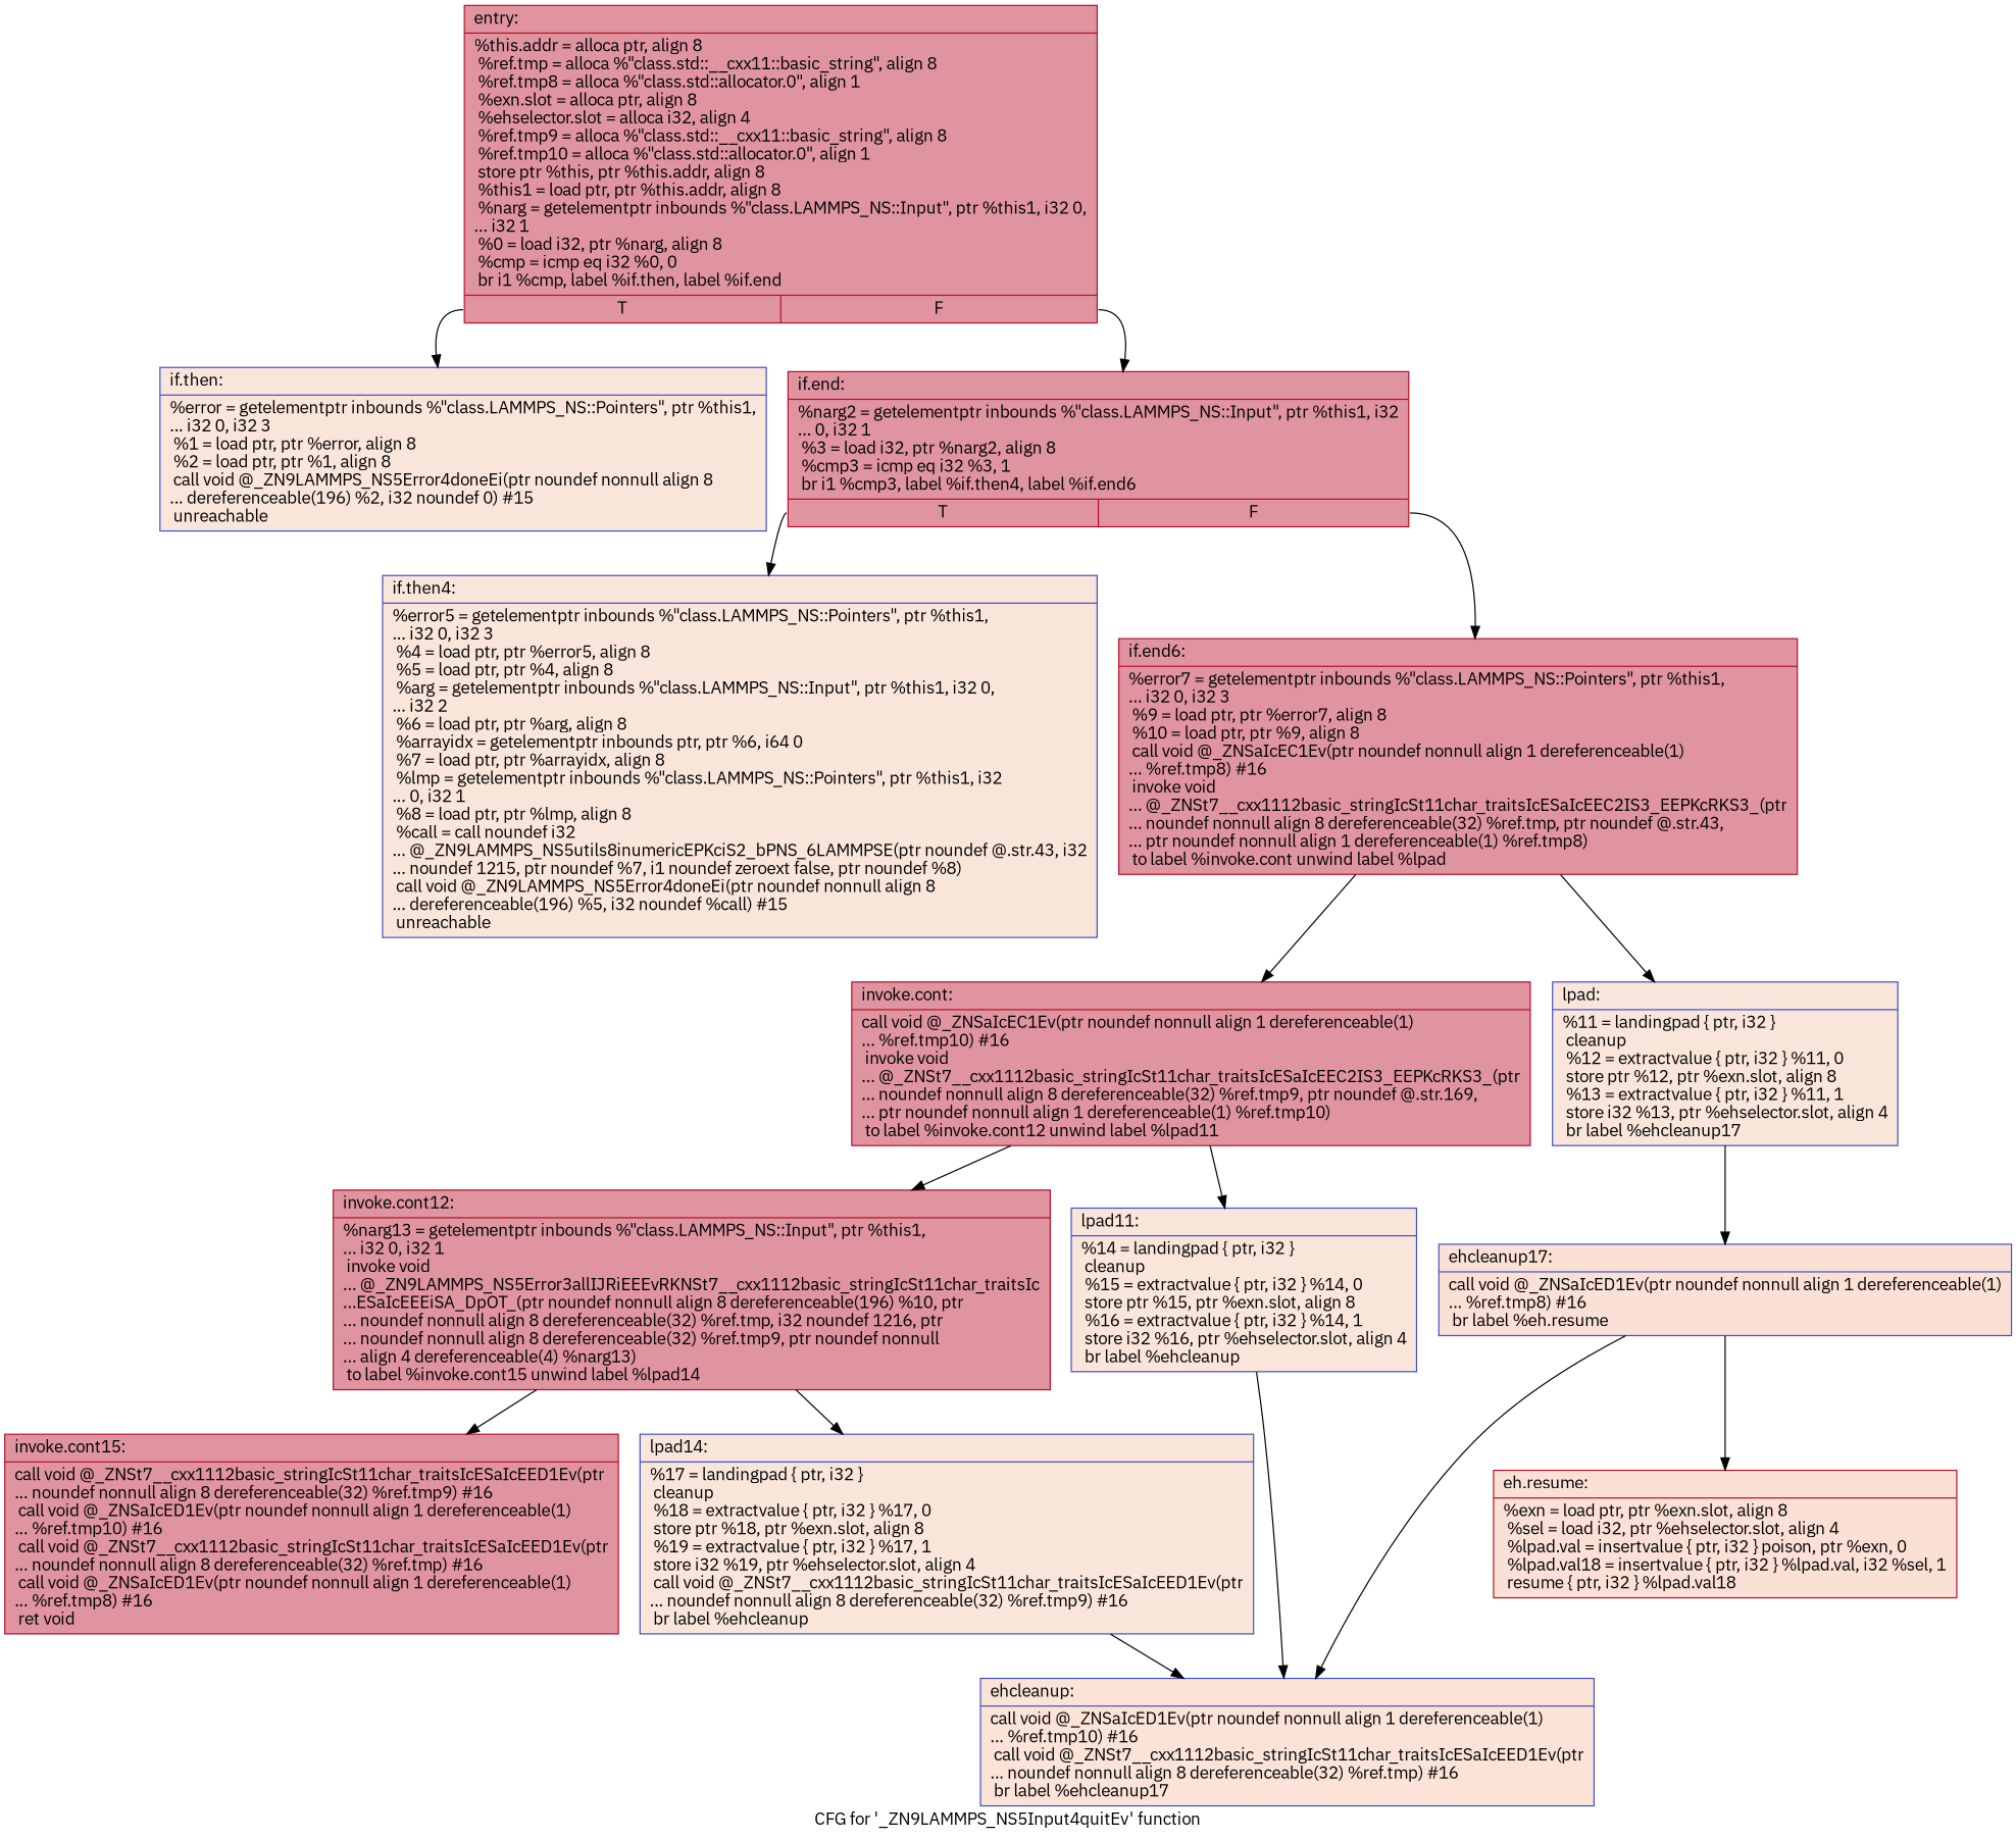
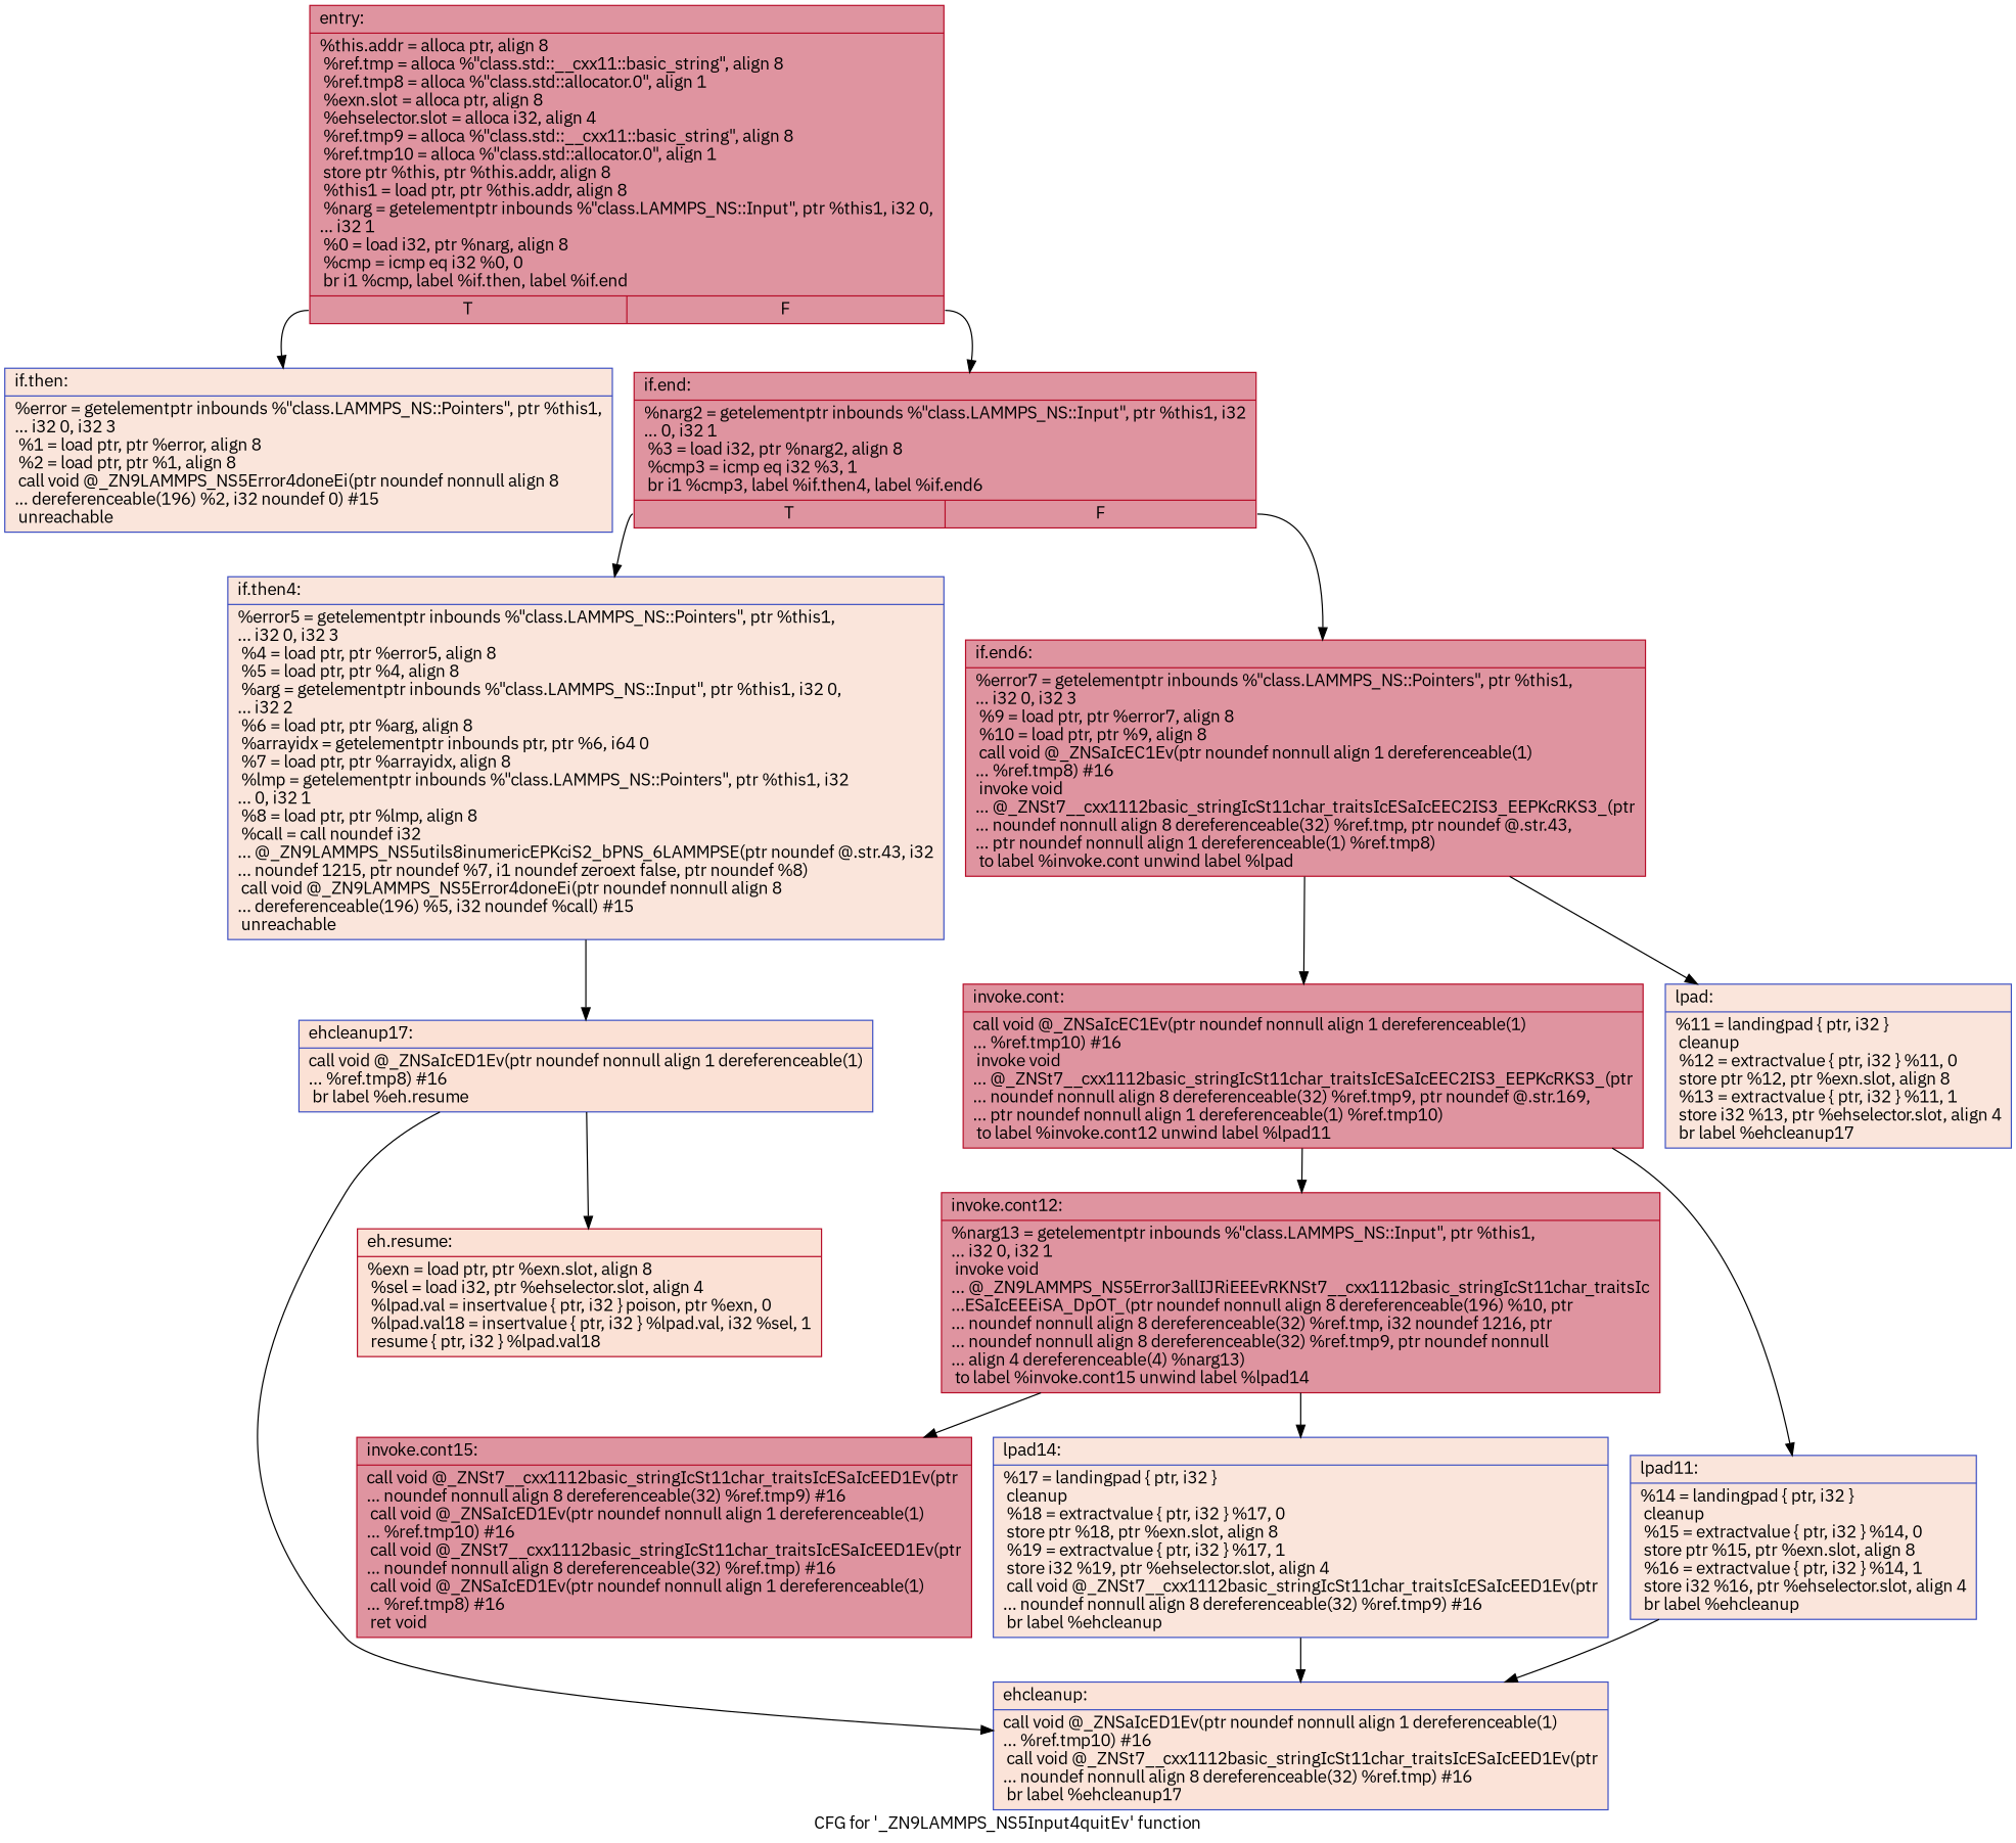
  digraph {
    fontname="IBM Plex Sans"
    label="CFG for '_ZN9LAMMPS_NS5Input4quitEv' function"
    node [color="#b70d28ff" fillcolor="#b70d2870" fontname="IBM Plex Sans" shape=record style=filled]
    edge [fontname="IBM Plex Sans"]
    n1 [label="{entry:\l|  %this.addr = alloca ptr, align 8\l  %ref.tmp = alloca %\"class.std::__cxx11::basic_string\", align 8\l  %ref.tmp8 = alloca %\"class.std::allocator.0\", align 1\l  %exn.slot = alloca ptr, align 8\l  %ehselector.slot = alloca i32, align 4\l  %ref.tmp9 = alloca %\"class.std::__cxx11::basic_string\", align 8\l  %ref.tmp10 = alloca %\"class.std::allocator.0\", align 1\l  store ptr %this, ptr %this.addr, align 8\l  %this1 = load ptr, ptr %this.addr, align 8\l  %narg = getelementptr inbounds %\"class.LAMMPS_NS::Input\", ptr %this1, i32 0,\l... i32 1\l  %0 = load i32, ptr %narg, align 8\l  %cmp = icmp eq i32 %0, 0\l  br i1 %cmp, label %if.then, label %if.end\l|{<s0>T|<s1>F}}"]
    n2 [color="#3d50c3ff" fillcolor="#f4c5ad70" label="{if.then:\l|  %error = getelementptr inbounds %\"class.LAMMPS_NS::Pointers\", ptr %this1,\l... i32 0, i32 3\l  %1 = load ptr, ptr %error, align 8\l  %2 = load ptr, ptr %1, align 8\l  call void @_ZN9LAMMPS_NS5Error4doneEi(ptr noundef nonnull align 8\l... dereferenceable(196) %2, i32 noundef 0) #15\l  unreachable\l}"]
    n3 [label="{if.end:\l|  %narg2 = getelementptr inbounds %\"class.LAMMPS_NS::Input\", ptr %this1, i32\l... 0, i32 1\l  %3 = load i32, ptr %narg2, align 8\l  %cmp3 = icmp eq i32 %3, 1\l  br i1 %cmp3, label %if.then4, label %if.end6\l|{<s0>T|<s1>F}}"]
    n4 [color="#3d50c3ff" fillcolor="#f4c5ad70" label="{if.then4:\l|  %error5 = getelementptr inbounds %\"class.LAMMPS_NS::Pointers\", ptr %this1,\l... i32 0, i32 3\l  %4 = load ptr, ptr %error5, align 8\l  %5 = load ptr, ptr %4, align 8\l  %arg = getelementptr inbounds %\"class.LAMMPS_NS::Input\", ptr %this1, i32 0,\l... i32 2\l  %6 = load ptr, ptr %arg, align 8\l  %arrayidx = getelementptr inbounds ptr, ptr %6, i64 0\l  %7 = load ptr, ptr %arrayidx, align 8\l  %lmp = getelementptr inbounds %\"class.LAMMPS_NS::Pointers\", ptr %this1, i32\l... 0, i32 1\l  %8 = load ptr, ptr %lmp, align 8\l  %call = call noundef i32\l... @_ZN9LAMMPS_NS5utils8inumericEPKciS2_bPNS_6LAMMPSE(ptr noundef @.str.43, i32\l... noundef 1215, ptr noundef %7, i1 noundef zeroext false, ptr noundef %8)\l  call void @_ZN9LAMMPS_NS5Error4doneEi(ptr noundef nonnull align 8\l... dereferenceable(196) %5, i32 noundef %call) #15\l  unreachable\l}"]
    n5 [label="{if.end6:\l|  %error7 = getelementptr inbounds %\"class.LAMMPS_NS::Pointers\", ptr %this1,\l... i32 0, i32 3\l  %9 = load ptr, ptr %error7, align 8\l  %10 = load ptr, ptr %9, align 8\l  call void @_ZNSaIcEC1Ev(ptr noundef nonnull align 1 dereferenceable(1)\l... %ref.tmp8) #16\l  invoke void\l... @_ZNSt7__cxx1112basic_stringIcSt11char_traitsIcESaIcEEC2IS3_EEPKcRKS3_(ptr\l... noundef nonnull align 8 dereferenceable(32) %ref.tmp, ptr noundef @.str.43,\l... ptr noundef nonnull align 1 dereferenceable(1) %ref.tmp8)\l          to label %invoke.cont unwind label %lpad\l}"]
    n6 [label="{invoke.cont:\l|  call void @_ZNSaIcEC1Ev(ptr noundef nonnull align 1 dereferenceable(1)\l... %ref.tmp10) #16\l  invoke void\l... @_ZNSt7__cxx1112basic_stringIcSt11char_traitsIcESaIcEEC2IS3_EEPKcRKS3_(ptr\l... noundef nonnull align 8 dereferenceable(32) %ref.tmp9, ptr noundef @.str.169,\l... ptr noundef nonnull align 1 dereferenceable(1) %ref.tmp10)\l          to label %invoke.cont12 unwind label %lpad11\l}"]
    n7 [color="#3d50c3ff" fillcolor="#f4c5ad70" label="{lpad:\l|  %11 = landingpad \{ ptr, i32 \}\l          cleanup\l  %12 = extractvalue \{ ptr, i32 \} %11, 0\l  store ptr %12, ptr %exn.slot, align 8\l  %13 = extractvalue \{ ptr, i32 \} %11, 1\l  store i32 %13, ptr %ehselector.slot, align 4\l  br label %ehcleanup17\l}"]
    n8 [label="{invoke.cont12:\l|  %narg13 = getelementptr inbounds %\"class.LAMMPS_NS::Input\", ptr %this1,\l... i32 0, i32 1\l  invoke void\l... @_ZN9LAMMPS_NS5Error3allIJRiEEEvRKNSt7__cxx1112basic_stringIcSt11char_traitsIc\l...ESaIcEEEiSA_DpOT_(ptr noundef nonnull align 8 dereferenceable(196) %10, ptr\l... noundef nonnull align 8 dereferenceable(32) %ref.tmp, i32 noundef 1216, ptr\l... noundef nonnull align 8 dereferenceable(32) %ref.tmp9, ptr noundef nonnull\l... align 4 dereferenceable(4) %narg13)\l          to label %invoke.cont15 unwind label %lpad14\l}"]
    n9 [color="#3d50c3ff" fillcolor="#f4c5ad70" label="{lpad11:\l|  %14 = landingpad \{ ptr, i32 \}\l          cleanup\l  %15 = extractvalue \{ ptr, i32 \} %14, 0\l  store ptr %15, ptr %exn.slot, align 8\l  %16 = extractvalue \{ ptr, i32 \} %14, 1\l  store i32 %16, ptr %ehselector.slot, align 4\l  br label %ehcleanup\l}"]
    n10 [color="#3d50c3ff" fillcolor="#f7bca170" label="{ehcleanup17:\l|  call void @_ZNSaIcED1Ev(ptr noundef nonnull align 1 dereferenceable(1)\l... %ref.tmp8) #16\l  br label %eh.resume\l}"]
    n11 [label="{invoke.cont15:\l|  call void @_ZNSt7__cxx1112basic_stringIcSt11char_traitsIcESaIcEED1Ev(ptr\l... noundef nonnull align 8 dereferenceable(32) %ref.tmp9) #16\l  call void @_ZNSaIcED1Ev(ptr noundef nonnull align 1 dereferenceable(1)\l... %ref.tmp10) #16\l  call void @_ZNSt7__cxx1112basic_stringIcSt11char_traitsIcESaIcEED1Ev(ptr\l... noundef nonnull align 8 dereferenceable(32) %ref.tmp) #16\l  call void @_ZNSaIcED1Ev(ptr noundef nonnull align 1 dereferenceable(1)\l... %ref.tmp8) #16\l  ret void\l}"]
    n12 [color="#3d50c3ff" fillcolor="#f4c5ad70" label="{lpad14:\l|  %17 = landingpad \{ ptr, i32 \}\l          cleanup\l  %18 = extractvalue \{ ptr, i32 \} %17, 0\l  store ptr %18, ptr %exn.slot, align 8\l  %19 = extractvalue \{ ptr, i32 \} %17, 1\l  store i32 %19, ptr %ehselector.slot, align 4\l  call void @_ZNSt7__cxx1112basic_stringIcSt11char_traitsIcESaIcEED1Ev(ptr\l... noundef nonnull align 8 dereferenceable(32) %ref.tmp9) #16\l  br label %ehcleanup\l}"]
    n13 [color="#3d50c3ff" fillcolor="#f6bfa670" label="{ehcleanup:\l|  call void @_ZNSaIcED1Ev(ptr noundef nonnull align 1 dereferenceable(1)\l... %ref.tmp10) #16\l  call void @_ZNSt7__cxx1112basic_stringIcSt11char_traitsIcESaIcEED1Ev(ptr\l... noundef nonnull align 8 dereferenceable(32) %ref.tmp) #16\l  br label %ehcleanup17\l}"]
    n14 [fillcolor="#f7bca170" label="{eh.resume:\l|  %exn = load ptr, ptr %exn.slot, align 8\l  %sel = load i32, ptr %ehselector.slot, align 4\l  %lpad.val = insertvalue \{ ptr, i32 \} poison, ptr %exn, 0\l  %lpad.val18 = insertvalue \{ ptr, i32 \} %lpad.val, i32 %sel, 1\l  resume \{ ptr, i32 \} %lpad.val18\l}"]
    n1 -> n2 [tailport=s0]
    n1 -> n3 [tailport=s1]
    n3 -> n4 [tailport=s0]
    n3 -> n5 [tailport=s1]
    n5 -> n6
    n5 -> n7
    n6 -> n8
    n6 -> n9
-   n7 -> n10
+   n4 -> n10
    n8 -> n11
    n8 -> n12
    n9 -> n13
    n10 -> n13
    n10 -> n14
    n12 -> n13
  }
